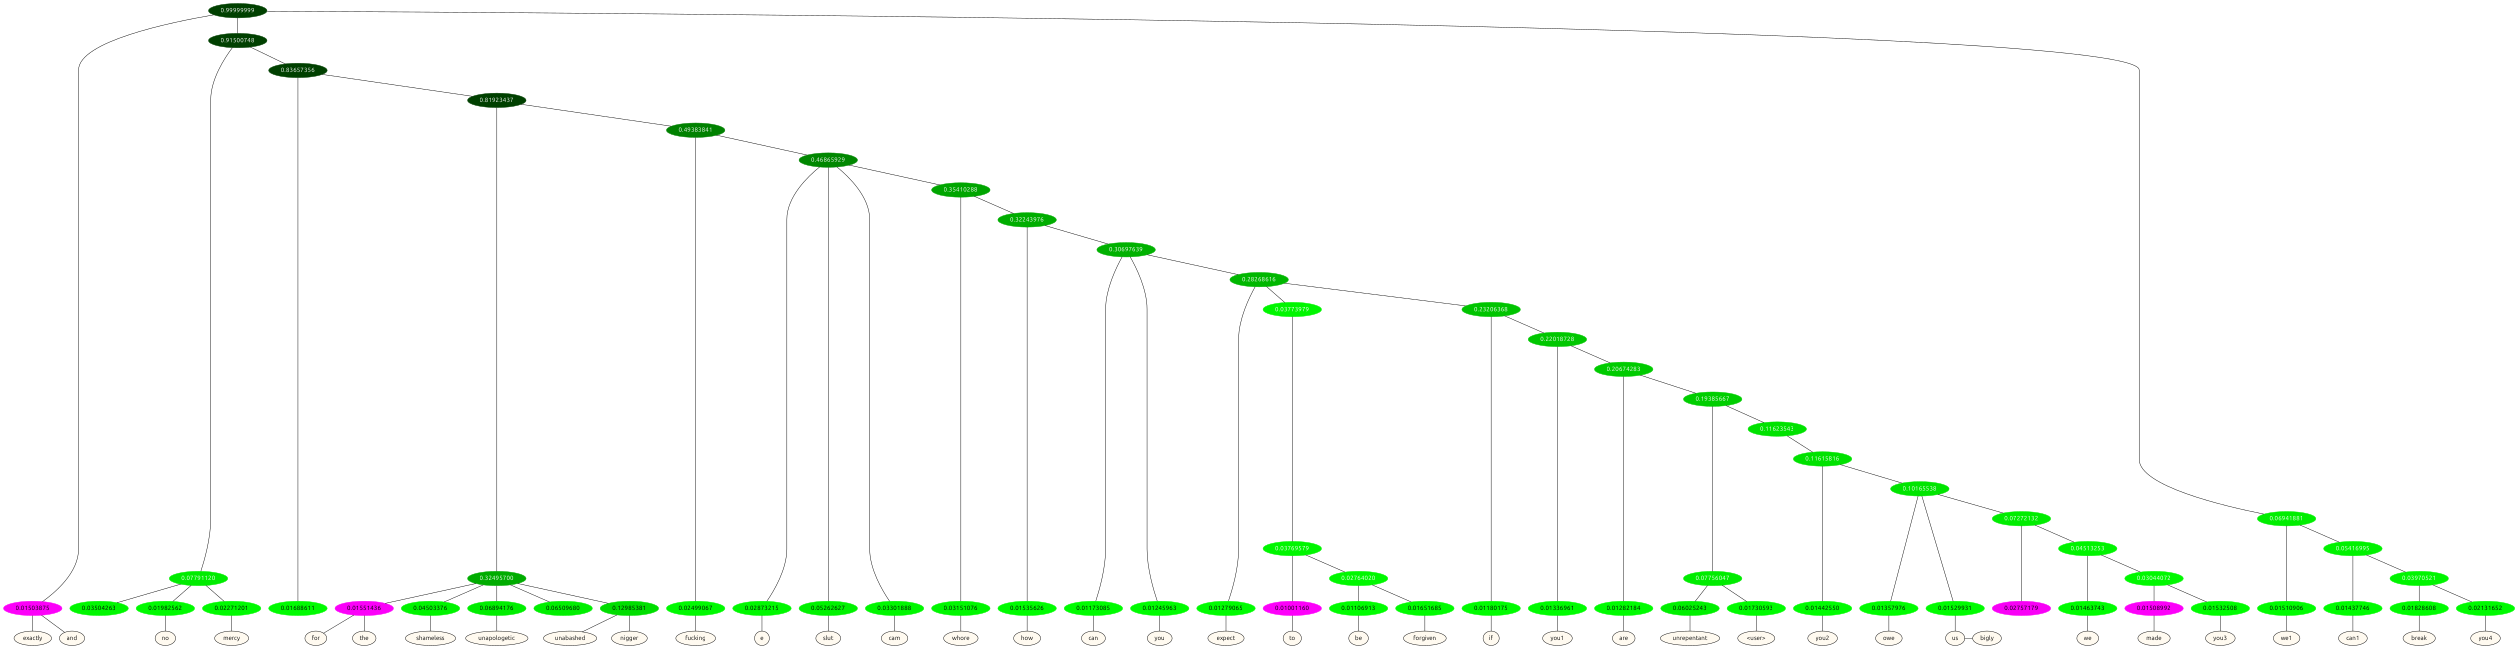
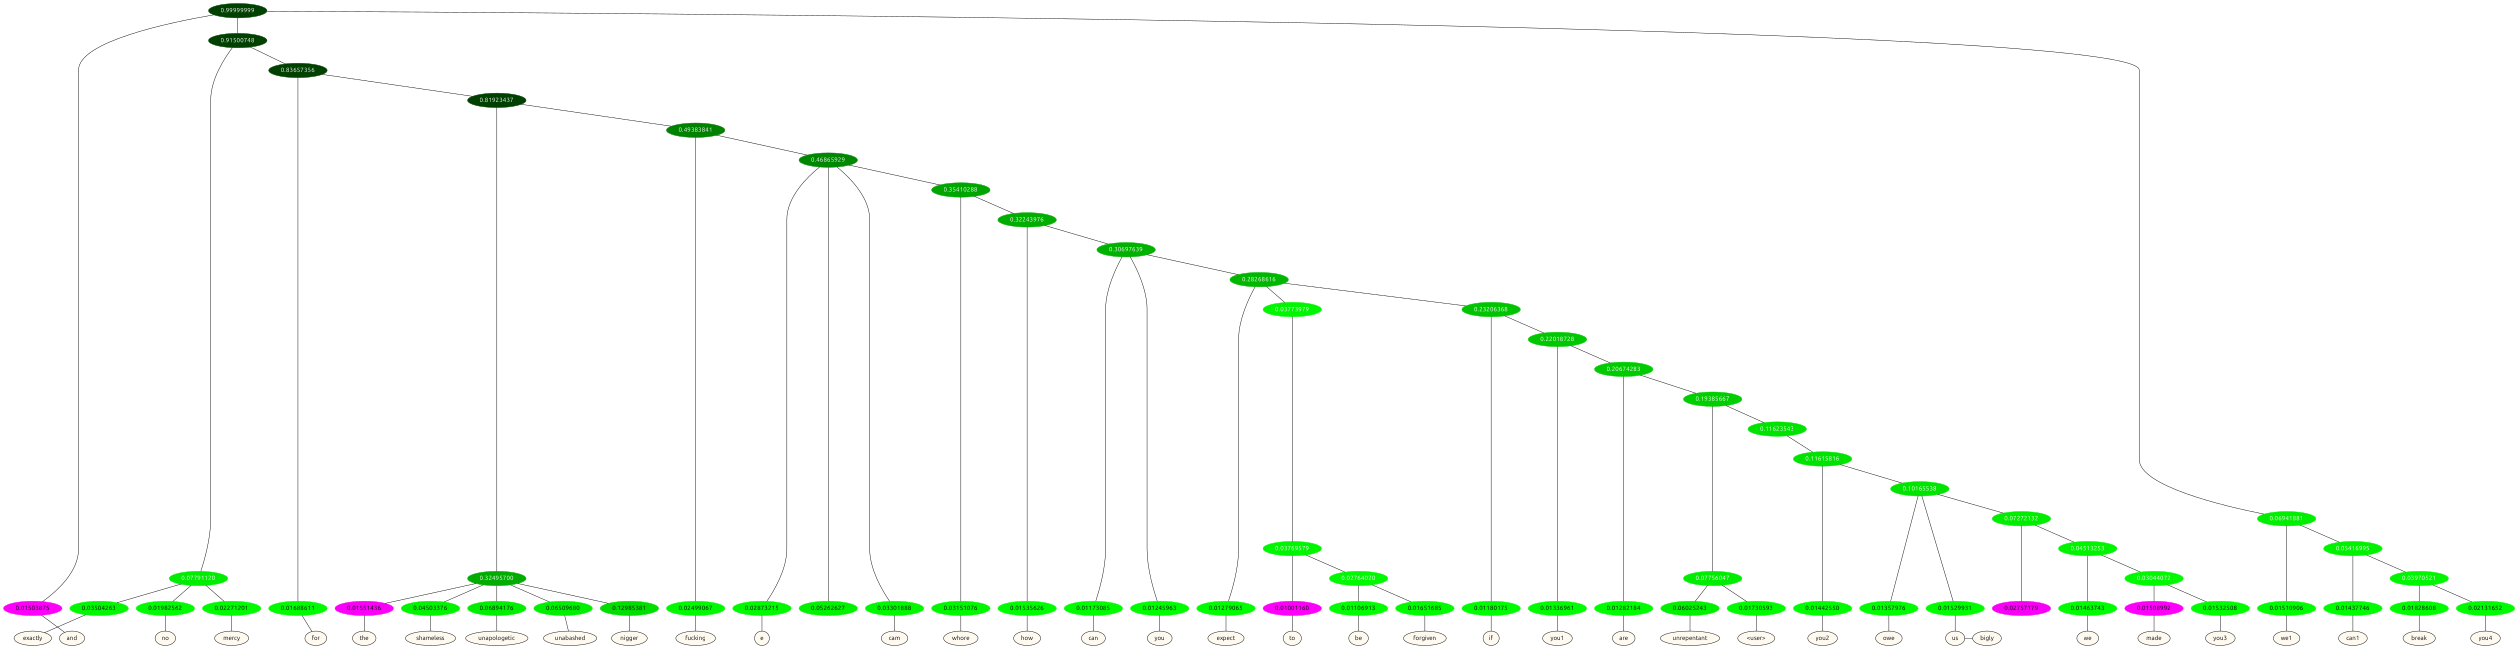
  graph {
    fontname=Ubuntu
    node [color=black fontname=Ubuntu format=png nodesep=0.001 ordering=out overlap_scaling=0.01 ranksep=0.001 style=filled]
    edge [fontname=Ubuntu]
    n1 [fillcolor=floralwhite height=0.15 label=exactly style="filled,solid" width=0.15]
    n2 [fillcolor=floralwhite height=0.15 label=no style="filled,solid" width=0.15]
    n3 [fillcolor=floralwhite height=0.15 label=mercy style="filled,solid" width=0.15]
    n4 [fillcolor=floralwhite height=0.15 label=for style="filled,solid" width=0.15]
    n5 [fillcolor=floralwhite height=0.15 label=the style="filled,solid" width=0.15]
    n6 [fillcolor=floralwhite height=0.15 label=shameless style="filled,solid" width=0.15]
    n7 [fillcolor=floralwhite height=0.15 label=unapologetic style="filled,solid" width=0.15]
    n8 [fillcolor=floralwhite height=0.15 label=unabashed style="filled,solid" width=0.15]
    n9 [fillcolor=floralwhite height=0.15 label=nigger style="filled,solid" width=0.15]
    n10 [fillcolor=floralwhite height=0.15 label=fucking style="filled,solid" width=0.15]
    n11 [fillcolor=floralwhite height=0.15 label=e style="filled,solid" width=0.15]
-   n12 [fillcolor=floralwhite height=0.15 label=slut style="filled,solid" width=0.15]
    n13 [fillcolor=floralwhite height=0.15 label=cam style="filled,solid" width=0.15]
    n14 [fillcolor=floralwhite height=0.15 label=whore style="filled,solid" width=0.15]
    n15 [fillcolor=floralwhite height=0.15 label=how style="filled,solid" width=0.15]
    n16 [fillcolor=floralwhite height=0.15 label=can style="filled,solid" width=0.15]
    n17 [fillcolor=floralwhite height=0.15 label=you style="filled,solid" width=0.15]
    n18 [fillcolor=floralwhite height=0.15 label=expect style="filled,solid" width=0.15]
    n19 [fillcolor=floralwhite height=0.15 label=to style="filled,solid" width=0.15]
    n20 [fillcolor=floralwhite height=0.15 label=be style="filled,solid" width=0.15]
    n21 [fillcolor=floralwhite height=0.15 label=forgiven style="filled,solid" width=0.15]
    n22 [fillcolor=floralwhite height=0.15 label=if style="filled,solid" width=0.15]
    n23 [fillcolor=floralwhite height=0.15 label=you1 style="filled,solid" width=0.15]
    n24 [fillcolor=floralwhite height=0.15 label=are style="filled,solid" width=0.15]
    n25 [fillcolor=floralwhite height=0.15 label=unrepentant style="filled,solid" width=0.15]
    n26 [fillcolor=floralwhite height=0.15 label="\<user\>" style="filled,solid" width=0.15]
    n27 [fillcolor=floralwhite height=0.15 label=you2 style="filled,solid" width=0.15]
    n28 [fillcolor=floralwhite height=0.15 label=owe style="filled,solid" width=0.15]
    n29 [fillcolor=floralwhite height=0.15 label=us style="filled,solid" width=0.15]
    n30 [fillcolor=floralwhite height=0.15 label=bigly style="filled,solid" width=0.15]
    n31 [fillcolor=floralwhite height=0.15 label=we style="filled,solid" width=0.15]
    n32 [fillcolor=floralwhite height=0.15 label=made style="filled,solid" width=0.15]
    n33 [fillcolor=floralwhite height=0.15 label=you3 style="filled,solid" width=0.15]
    n34 [fillcolor=floralwhite height=0.15 label=and style="filled,solid" width=0.15]
    n35 [fillcolor=floralwhite height=0.15 label=we1 style="filled,solid" width=0.15]
    n36 [fillcolor=floralwhite height=0.15 label=can1 style="filled,solid" width=0.15]
    n37 [fillcolor=floralwhite height=0.15 label=break style="filled,solid" width=0.15]
    n38 [fillcolor=floralwhite height=0.15 label=you4 style="filled,solid" width=0.15]
    n39 [color="0.334 1.000 0.965" fontcolor=black height=0.15 label=0.03504263 width=0.15]
    n40 [color="0.334 1.000 0.980" fontcolor=black height=0.15 label=0.01982562 width=0.15]
    n41 [color="0.334 1.000 0.977" fontcolor=black height=0.15 label=0.02271201 width=0.15]
    n42 [color="0.334 1.000 0.983" fontcolor=black height=0.15 label=0.01688611 width=0.15]
    n43 [color="0.835 1.000 0.984" fontcolor=black height=0.15 label=0.01551436 width=0.15]
    n44 [color="0.334 1.000 0.955" fontcolor=black height=0.15 label=0.04503376 width=0.15]
    n45 [color="0.334 1.000 0.931" fontcolor=black height=0.15 label=0.06894176 width=0.15]
    n46 [color="0.334 1.000 0.935" fontcolor=black height=0.15 label=0.06509680 width=0.15]
    n47 [color="0.334 1.000 0.870" fontcolor=black height=0.15 label=0.12985381 width=0.15]
    n48 [color="0.334 1.000 0.975" fontcolor=black height=0.15 label=0.02499067 width=0.15]
    n49 [color="0.334 1.000 0.971" fontcolor=black height=0.15 label=0.02873215 width=0.15]
    n50 [color="0.334 1.000 0.947" fontcolor=black height=0.15 label=0.05262627 width=0.15]
    n51 [color="0.334 1.000 0.967" fontcolor=black height=0.15 label=0.03301888 width=0.15]
    n52 [color="0.334 1.000 0.968" fontcolor=black height=0.15 label=0.03151076 width=0.15]
    n53 [color="0.334 1.000 0.985" fontcolor=black height=0.15 label=0.01535626 width=0.15]
    n54 [color="0.334 1.000 0.988" fontcolor=black height=0.15 label=0.01173085 width=0.15]
    n55 [color="0.334 1.000 0.988" fontcolor=black height=0.15 label=0.01245963 width=0.15]
    n56 [color="0.334 1.000 0.987" fontcolor=black height=0.15 label=0.01279065 width=0.15]
    n57 [color="0.835 1.000 0.990" fontcolor=black height=0.15 label=0.01001160 width=0.15]
    n58 [color="0.334 1.000 0.989" fontcolor=black height=0.15 label=0.01106913 width=0.15]
    n59 [color="0.334 1.000 0.983" fontcolor=black height=0.15 label=0.01651685 width=0.15]
    n60 [color="0.334 1.000 0.988" fontcolor=black height=0.15 label=0.01180175 width=0.15]
    n61 [color="0.334 1.000 0.987" fontcolor=black height=0.15 label=0.01336961 width=0.15]
    n62 [color="0.334 1.000 0.987" fontcolor=black height=0.15 label=0.01282184 width=0.15]
    n63 [color="0.334 1.000 0.940" fontcolor=black height=0.15 label=0.06025243 width=0.15]
    n64 [color="0.334 1.000 0.983" fontcolor=black height=0.15 label=0.01730593 width=0.15]
    n65 [color="0.334 1.000 0.986" fontcolor=black height=0.15 label=0.01442550 width=0.15]
    n66 [color="0.334 1.000 0.986" fontcolor=black height=0.15 label=0.01357976 width=0.15]
    n67 [color="0.334 1.000 0.985" fontcolor=black height=0.15 label=0.01529931 width=0.15]
    n68 [color="0.835 1.000 0.972" fontcolor=black height=0.15 label=0.02757179 width=0.15]
    n69 [color="0.334 1.000 0.985" fontcolor=black height=0.15 label=0.01463743 width=0.15]
    n70 [color="0.835 1.000 0.985" fontcolor=black height=0.15 label=0.01508992 width=0.15]
    n71 [color="0.334 1.000 0.985" fontcolor=black height=0.15 label=0.01532508 width=0.15]
    n72 [color="0.835 1.000 0.985" fontcolor=black height=0.15 label=0.01503875 width=0.15]
    n73 [color="0.334 1.000 0.985" fontcolor=black height=0.15 label=0.01510906 width=0.15]
    n74 [color="0.334 1.000 0.986" fontcolor=black height=0.15 label=0.01437746 width=0.15]
    n75 [color="0.334 1.000 0.982" fontcolor=black height=0.15 label=0.01828608 width=0.15]
    n76 [color="0.334 1.000 0.979" fontcolor=black height=0.15 label=0.02131652 width=0.15]
    n77 [color="0.334 1.000 0.250" fontcolor=grey99 height=0.15 label=0.99999999 width=0.15]
    n78 [color="0.334 1.000 0.250" fontcolor=grey99 height=0.15 label=0.91500748 width=0.15]
    n79 [color="0.334 1.000 0.931" fontcolor=grey99 height=0.15 label=0.06941881 width=0.15]
    n80 [color="0.334 1.000 0.922" fontcolor=grey99 height=0.15 label=0.07791120 width=0.15]
    n81 [color="0.334 1.000 0.250" fontcolor=grey99 height=0.15 label=0.83657356 width=0.15]
    n82 [color="0.334 1.000 0.946" fontcolor=grey99 height=0.15 label=0.05416995 width=0.15]
    n83 [color="0.334 1.000 0.250" fontcolor=grey99 height=0.15 label=0.81923437 width=0.15]
    n84 [color="0.334 1.000 0.960" fontcolor=grey99 height=0.15 label=0.03970521 width=0.15]
    n85 [color="0.334 1.000 0.675" fontcolor=grey99 height=0.15 label=0.32495700 width=0.15]
    n86 [color="0.334 1.000 0.506" fontcolor=grey99 height=0.15 label=0.49383841 width=0.15]
    n87 [color="0.334 1.000 0.531" fontcolor=grey99 height=0.15 label=0.46865929 width=0.15]
    n88 [color="0.334 1.000 0.646" fontcolor=grey99 height=0.15 label=0.35410288 width=0.15]
    n89 [color="0.334 1.000 0.678" fontcolor=grey99 height=0.15 label=0.32243976 width=0.15]
    n90 [color="0.334 1.000 0.693" fontcolor=grey99 height=0.15 label=0.30697639 width=0.15]
    n91 [color="0.334 1.000 0.717" fontcolor=grey99 height=0.15 label=0.28268616 width=0.15]
    n92 [color="0.334 1.000 0.962" fontcolor=grey99 height=0.15 label=0.03773979 width=0.15]
    n93 [color="0.334 1.000 0.768" fontcolor=grey99 height=0.15 label=0.23206368 width=0.15]
    n94 [color="0.334 1.000 0.962" fontcolor=grey99 height=0.15 label=0.03769579 width=0.15]
    n95 [color="0.334 1.000 0.780" fontcolor=grey99 height=0.15 label=0.22018728 width=0.15]
    n96 [color="0.334 1.000 0.972" fontcolor=grey99 height=0.15 label=0.02764020 width=0.15]
    n97 [color="0.334 1.000 0.793" fontcolor=grey99 height=0.15 label=0.20674283 width=0.15]
    n98 [color="0.334 1.000 0.806" fontcolor=grey99 height=0.15 label=0.19385667 width=0.15]
    n99 [color="0.334 1.000 0.922" fontcolor=grey99 height=0.15 label=0.07756047 width=0.15]
    n100 [color="0.334 1.000 0.884" fontcolor=grey99 height=0.15 label=0.11623543 width=0.15]
    n101 [color="0.334 1.000 0.884" fontcolor=grey99 height=0.15 label=0.11615816 width=0.15]
    n102 [color="0.334 1.000 0.898" fontcolor=grey99 height=0.15 label=0.10165538 width=0.15]
    n103 [color="0.334 1.000 0.927" fontcolor=grey99 height=0.15 label=0.07272132 width=0.15]
    n104 [color="0.334 1.000 0.955" fontcolor=grey99 height=0.15 label=0.04513253 width=0.15]
    n105 [color="0.334 1.000 0.970" fontcolor=grey99 height=0.15 label=0.03044072 width=0.15]
    subgraph sub_1 {
      rank=same
      n1
      n2
      n3
      n4
      n5
      n6
      n7
      n8
      n9
      n10
      n11
-     n12
      n13
      n14
      n15
      n16
      n17
      n18
      n19
      n20
      n21
      n22
      n23
      n24
      n25
      n26
      n27
      n28
      n29
      n30
      n31
      n32
      n33
      n34
      n35
      n36
      n37
      n38
    }
    subgraph sub_2 {
      rank=same
      n39
      n40
      n41
      n42
      n43
      n44
      n45
      n46
      n47
      n48
      n49
      n50
      n51
      n52
      n53
      n54
      n55
      n56
      n57
      n58
      n59
      n60
      n61
      n62
      n63
      n64
      n65
      n66
      n67
      n68
      n69
      n70
      n71
      n72
      n73
      n74
      n75
      n76
    }
    n29 -- n30
-   n72 -- n1
+   n39 -- n1
    n40 -- n2
    n41 -- n3
-   n43 -- n4
+   n42 -- n4
    n43 -- n5
    n44 -- n6
    n45 -- n7
-   n47 -- n8
+   n46 -- n8
    n47 -- n9
    n48 -- n10
    n49 -- n11
-   n50 -- n12
    n51 -- n13
    n52 -- n14
    n53 -- n15
    n54 -- n16
    n55 -- n17
    n56 -- n18
    n57 -- n19
    n58 -- n20
    n59 -- n21
    n60 -- n22
    n61 -- n23
    n62 -- n24
    n63 -- n25
    n64 -- n26
    n65 -- n27
    n66 -- n28
    n67 -- n29
    n69 -- n31
    n70 -- n32
    n71 -- n33
    n72 -- n34
    n73 -- n35
    n74 -- n36
    n75 -- n37
    n76 -- n38
    n77 -- n72
    n77 -- n78
    n77 -- n79
    n78 -- n80
    n78 -- n81
    n79 -- n73
    n79 -- n82
    n80 -- n39
    n80 -- n40
    n80 -- n41
    n81 -- n42
    n81 -- n83
    n82 -- n74
    n82 -- n84
    n83 -- n85
    n83 -- n86
    n84 -- n75
    n84 -- n76
    n85 -- n43
    n85 -- n44
    n85 -- n45
    n85 -- n46
    n85 -- n47
    n86 -- n48
    n86 -- n87
    n87 -- n49
    n87 -- n50
    n87 -- n51
    n87 -- n88
    n88 -- n52
    n88 -- n89
    n89 -- n53
    n89 -- n90
    n90 -- n54
    n90 -- n55
    n90 -- n91
    n91 -- n56
    n91 -- n92
    n91 -- n93
    n92 -- n94
    n93 -- n60
    n93 -- n95
    n94 -- n57
    n94 -- n96
    n95 -- n61
    n95 -- n97
    n96 -- n58
    n96 -- n59
    n97 -- n62
    n97 -- n98
    n98 -- n99
    n98 -- n100
    n99 -- n63
    n99 -- n64
    n100 -- n101
    n101 -- n65
    n101 -- n102
    n102 -- n66
    n102 -- n67
    n102 -- n103
    n103 -- n68
    n103 -- n104
    n104 -- n69
    n104 -- n105
    n105 -- n70
    n105 -- n71
  }
